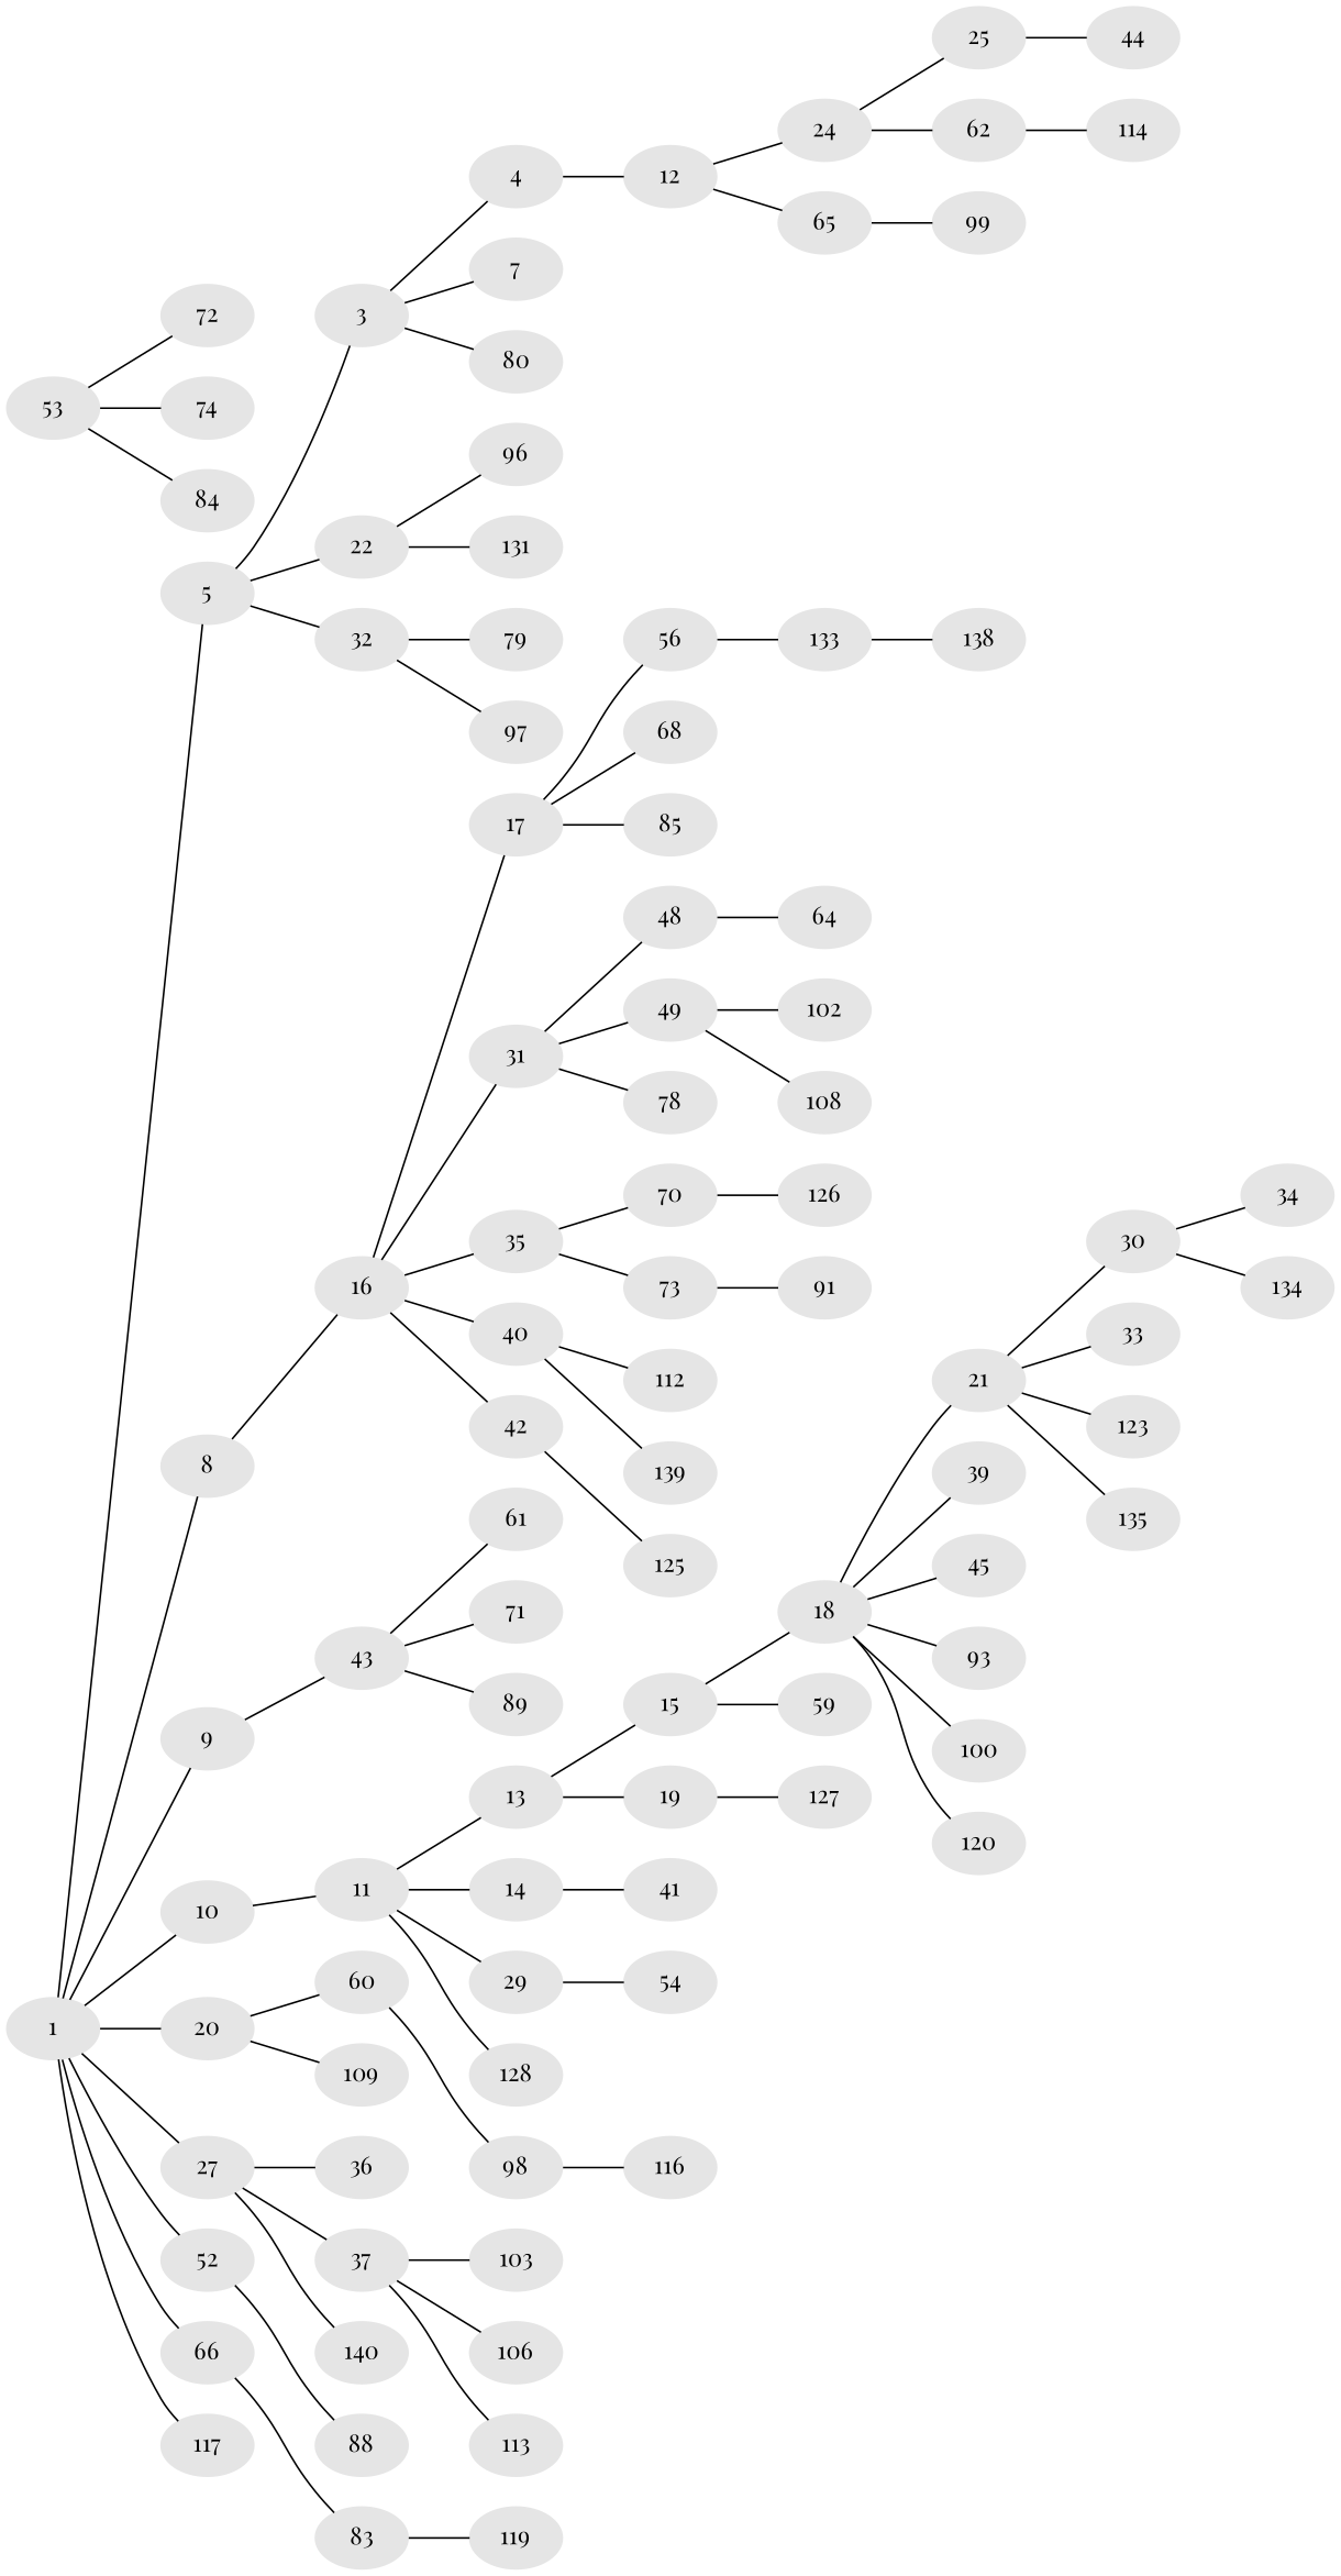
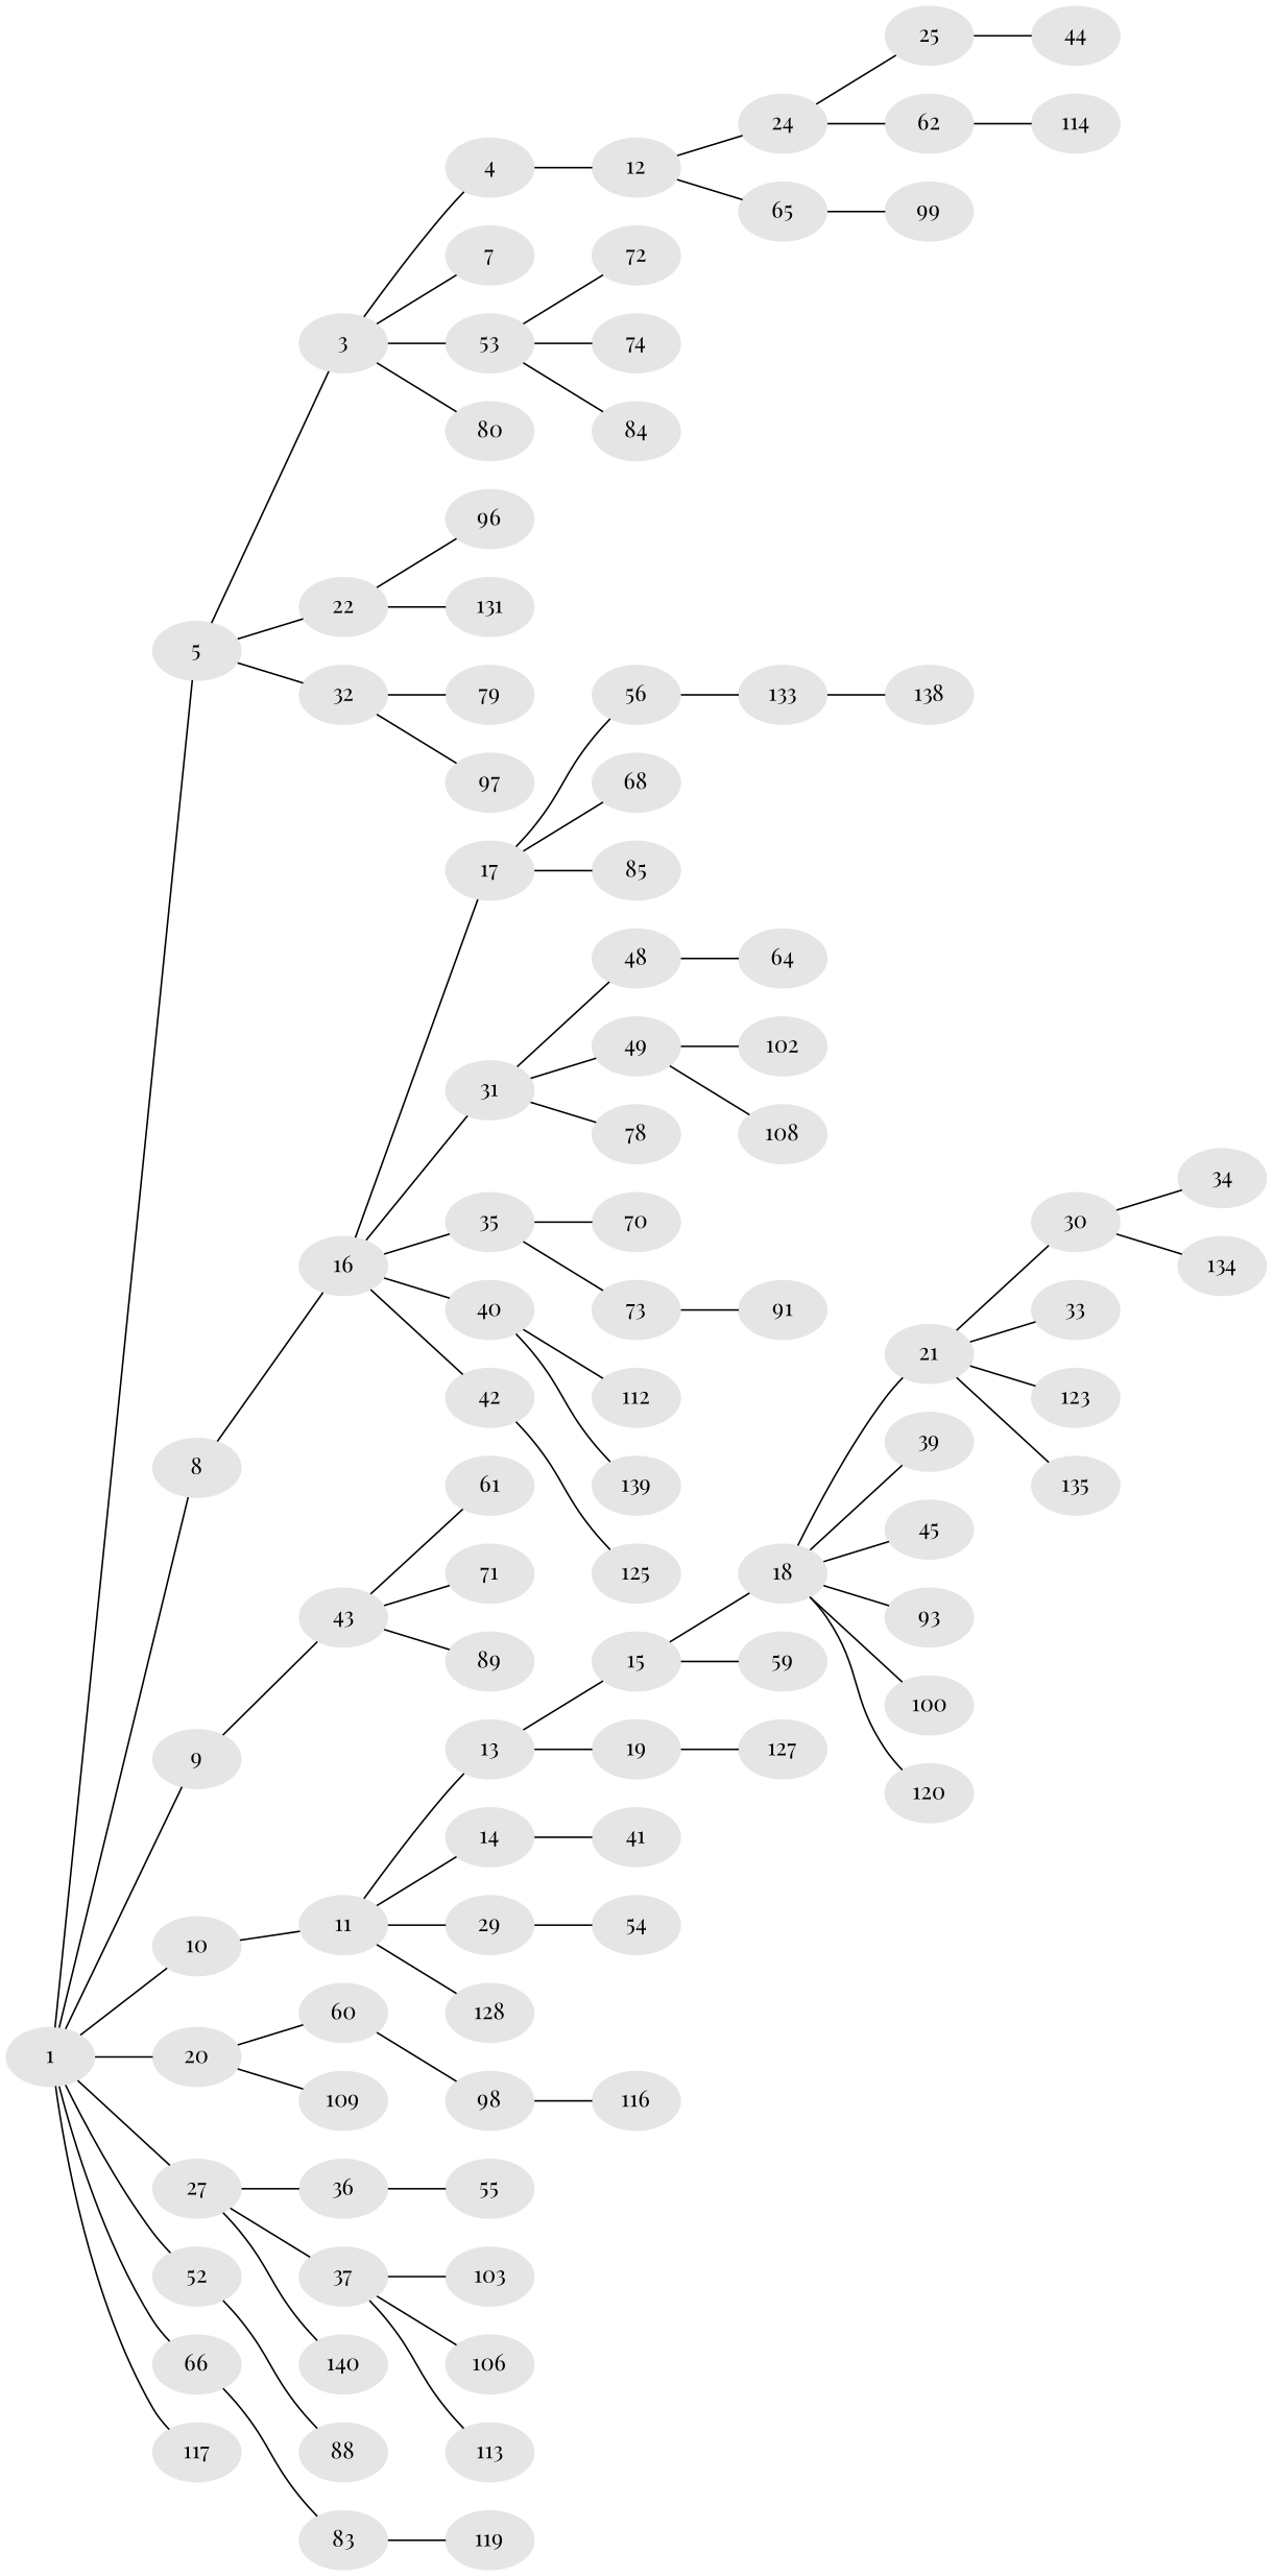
  graph {
    fontname="Playfair Display"
    rankdir=LR
    node [color=gray90 fontname="Playfair Display" style=filled]
    edge [fontname="Playfair Display"]
    1 [super="+5"]
    n2 [label=5]
    8 [super="+47"]
    9 [super="+33"]
    10 [super="+136"]
    20
    27 [super="+28"]
    52
    66 [super="+82"]
    117
    3 [super="+6"]
    22 [super="+87"]
    32 [super="+75"]
    16 [super="+26"]
    43 [super="+94"]
    11 [super="+86"]
    60
    109
    36 [super="+50"]
    37 [super="+92"]
    140
    88 [super="+129"]
    83 [super="+124"]
    4 [super="+118"]
    7
    53 [super="+67"]
    80
    96
    131
    79
    97
    12 [super="+58"]
    72
    74
    84
    24
    65
    17 [super="+76"]
    31 [super="+69"]
    35 [super="+81"]
    40 [super="+122"]
    42 [super="+105"]
    61
    71 [super="+101"]
    89
    13
    14
    29 [super="+57"]
    128
    15 [super="+38"]
    19
    41
    54 [super="+95"]
    25
    62 [super="+107"]
    99
    18 [super="+23"]
    59
    127 [super="+132"]
    21 [super="+46"]
    39
    45 [super="+130"]
    93
    100 [super="+111"]
    120
    56
    68
    85
    48
    49 [super="+51"]
    78
    70 [super="+110"]
    73 [super="+90"]
    112
    139
    125
    133
    30 [super="+77"]
    n79 [label=33 super="+121"]
    123 [super="+137"]
    135
    98 [super="+104"]
    34
    134
    44
    114
+   55
    103
    106
    113
    64
    102 [super="+115"]
    108
-   126
    91
    138
    116
    119
    1 -- n2
    1 -- 8
    1 -- 9
    1 -- 10
    1 -- 20
    1 -- 27
    1 -- 52
    1 -- 66
    1 -- 117
    n2 -- 3
    n2 -- 22
    n2 -- 32
    8 -- 16
    9 -- 43
    10 -- 11
    20 -- 60
    20 -- 109
    27 -- 36
    27 -- 37
    27 -- 140
    52 -- 88
    66 -- 83
    3 -- 4
    3 -- 7
+   3 -- 53
    3 -- 80
    22 -- 96
    22 -- 131
    32 -- 79
    32 -- 97
    16 -- 17
    16 -- 31
    16 -- 35
    16 -- 40
    16 -- 42
    43 -- 61
    43 -- 71
    43 -- 89
    11 -- 13
    11 -- 14
    11 -- 29
    11 -- 128
    60 -- 98
+   36 -- 55
    37 -- 103
    37 -- 106
    37 -- 113
    83 -- 119
    4 -- 12
    53 -- 72
    53 -- 74
    53 -- 84
    12 -- 24
    12 -- 65
    24 -- 25
    24 -- 62
    65 -- 99
    17 -- 56
    17 -- 68
    17 -- 85
    31 -- 48
    31 -- 49
    31 -- 78
    35 -- 70
    35 -- 73
    40 -- 112
    40 -- 139
    42 -- 125
    13 -- 15
    13 -- 19
    14 -- 41
    29 -- 54
    15 -- 18
    15 -- 59
    19 -- 127
    25 -- 44
    62 -- 114
    18 -- 21
    18 -- 39
    18 -- 45
    18 -- 93
    18 -- 100
    18 -- 120
    21 -- 30
    21 -- n79
    21 -- 123
    21 -- 135
    56 -- 133
    48 -- 64
    49 -- 102
    49 -- 108
-   70 -- 126
    73 -- 91
    133 -- 138
    30 -- 34
    30 -- 134
    98 -- 116
  }
